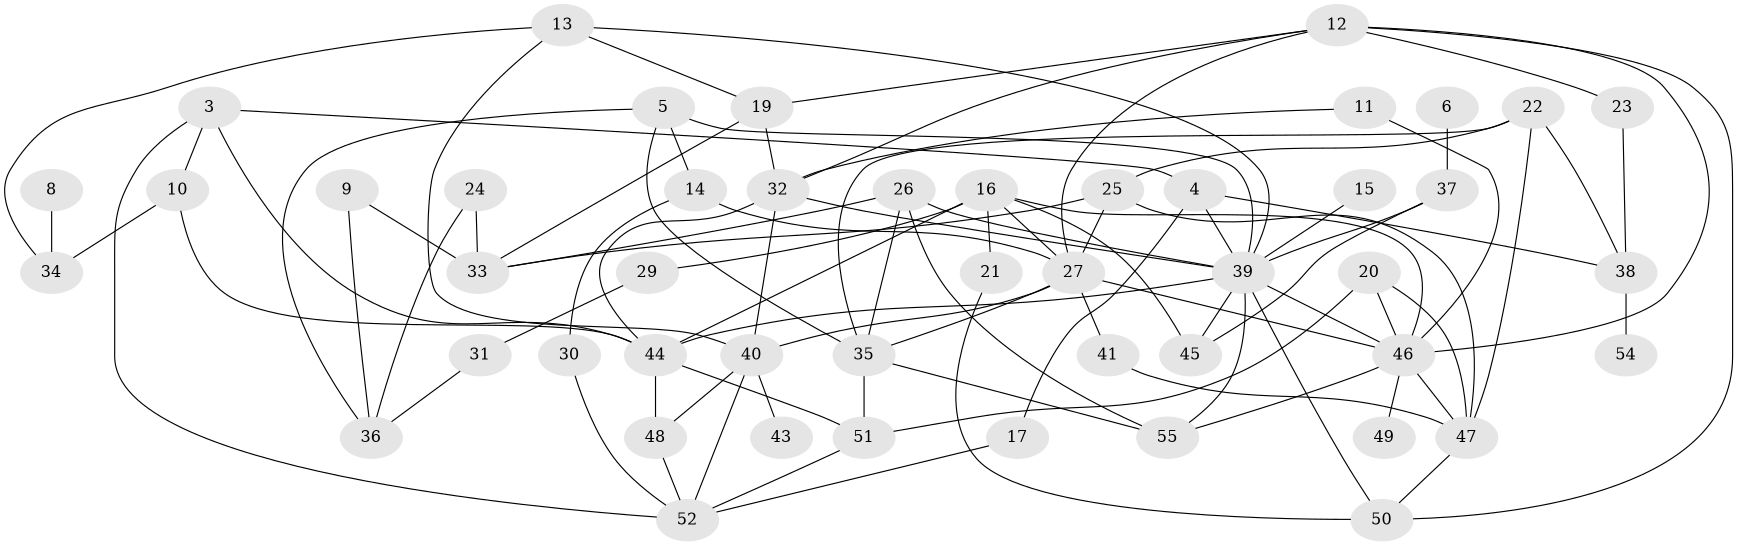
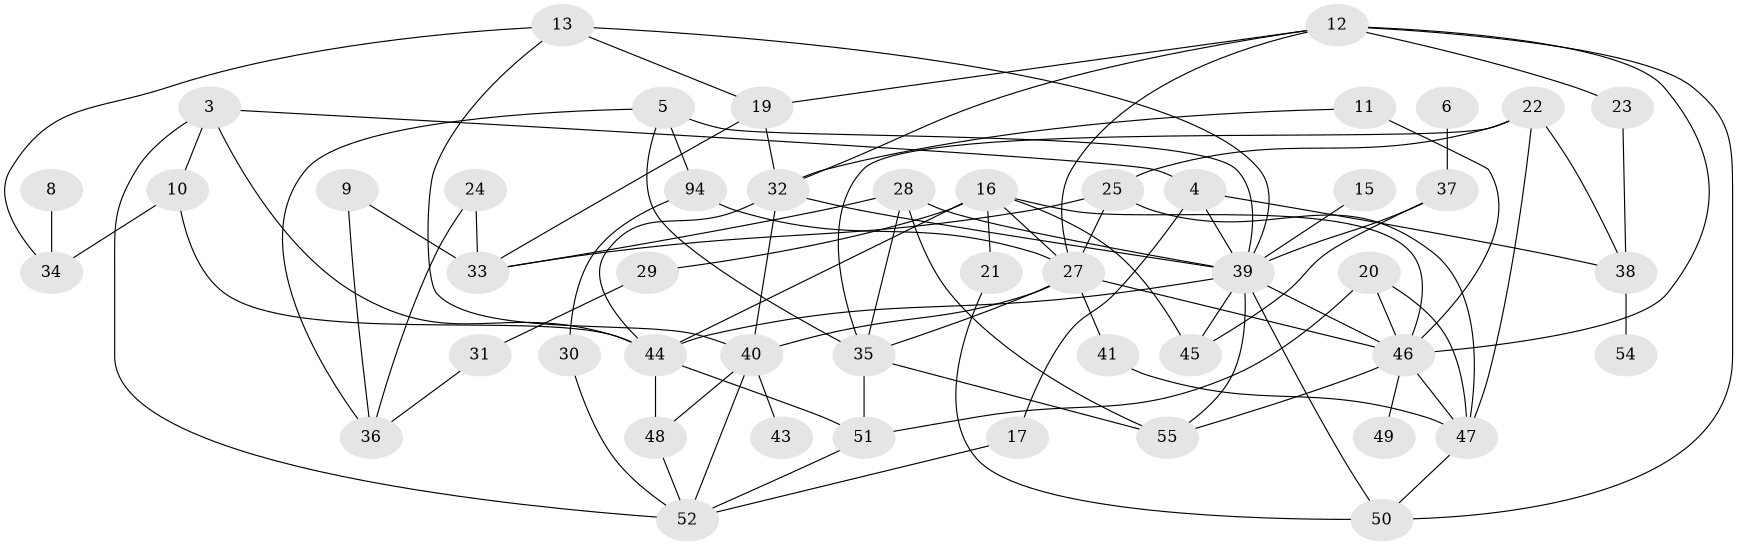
  graph {
    node [color=gray90 style=filled]
    edge [weight=1.0]
    3
    4
    10
    44
    52
    17
    38
    39
    34
    51
    48
    54
    46
    50
    45
    55
    5
-   14
+   14 [label=94]
    35
    36
    27
    30
    6
    37
    n25 [label=9]
    33
    8
    11
    32
    40
    47
    49
    12
    19
    23
    41
    13
    43
    15
    16
    21
    29
    31
    25
    20
    22
    24
-   26
+   26 [label=28]
    3 -- 4
    3 -- 10
    3 -- 44
    3 -- 52
    4 -- 17
    4 -- 38
    4 -- 39
    10 -- 44
    10 -- 34
    44 -- 51
    44 -- 48
    17 -- 52
    38 -- 54
    39 -- 44
    39 -- 46
    39 -- 50
    39 -- 45
    39 -- 55
    51 -- 52
    48 -- 52
    46 -- 55
    46 -- 47
    46 -- 49
    5 -- 39
    5 -- 14
    5 -- 35
    5 -- 36
    14 -- 27
    14 -- 30
    35 -- 51
    35 -- 55
    27 -- 46
    27 -- 35
    27 -- 40
    27 -- 41
    30 -- 52
    6 -- 37
    37 -- 39
    37 -- 45
    n25 -- 36
    n25 -- 33
    8 -- 34
    11 -- 46
    11 -- 32
    32 -- 44
    32 -- 39
    32 -- 40
    40 -- 52
    40 -- 48
    40 -- 43
    47 -- 50
    12 -- 46
    12 -- 50
    12 -- 27
    12 -- 32
    12 -- 19
    12 -- 23
    19 -- 33
    19 -- 32
    23 -- 38
    41 -- 47
    13 -- 39
    13 -- 34
    13 -- 40
    13 -- 19
    15 -- 39
    16 -- 44
    16 -- 46
    16 -- 45
    16 -- 27
    16 -- 21
    16 -- 29
    21 -- 50
    29 -- 31
    31 -- 36
    25 -- 27
    25 -- 33
    25 -- 47
    20 -- 51
    20 -- 46
    20 -- 47
    22 -- 38
    22 -- 35
    22 -- 47
    22 -- 25
    24 -- 36
    24 -- 33
    26 -- 39
    26 -- 55
    26 -- 35
    26 -- 33
  }
